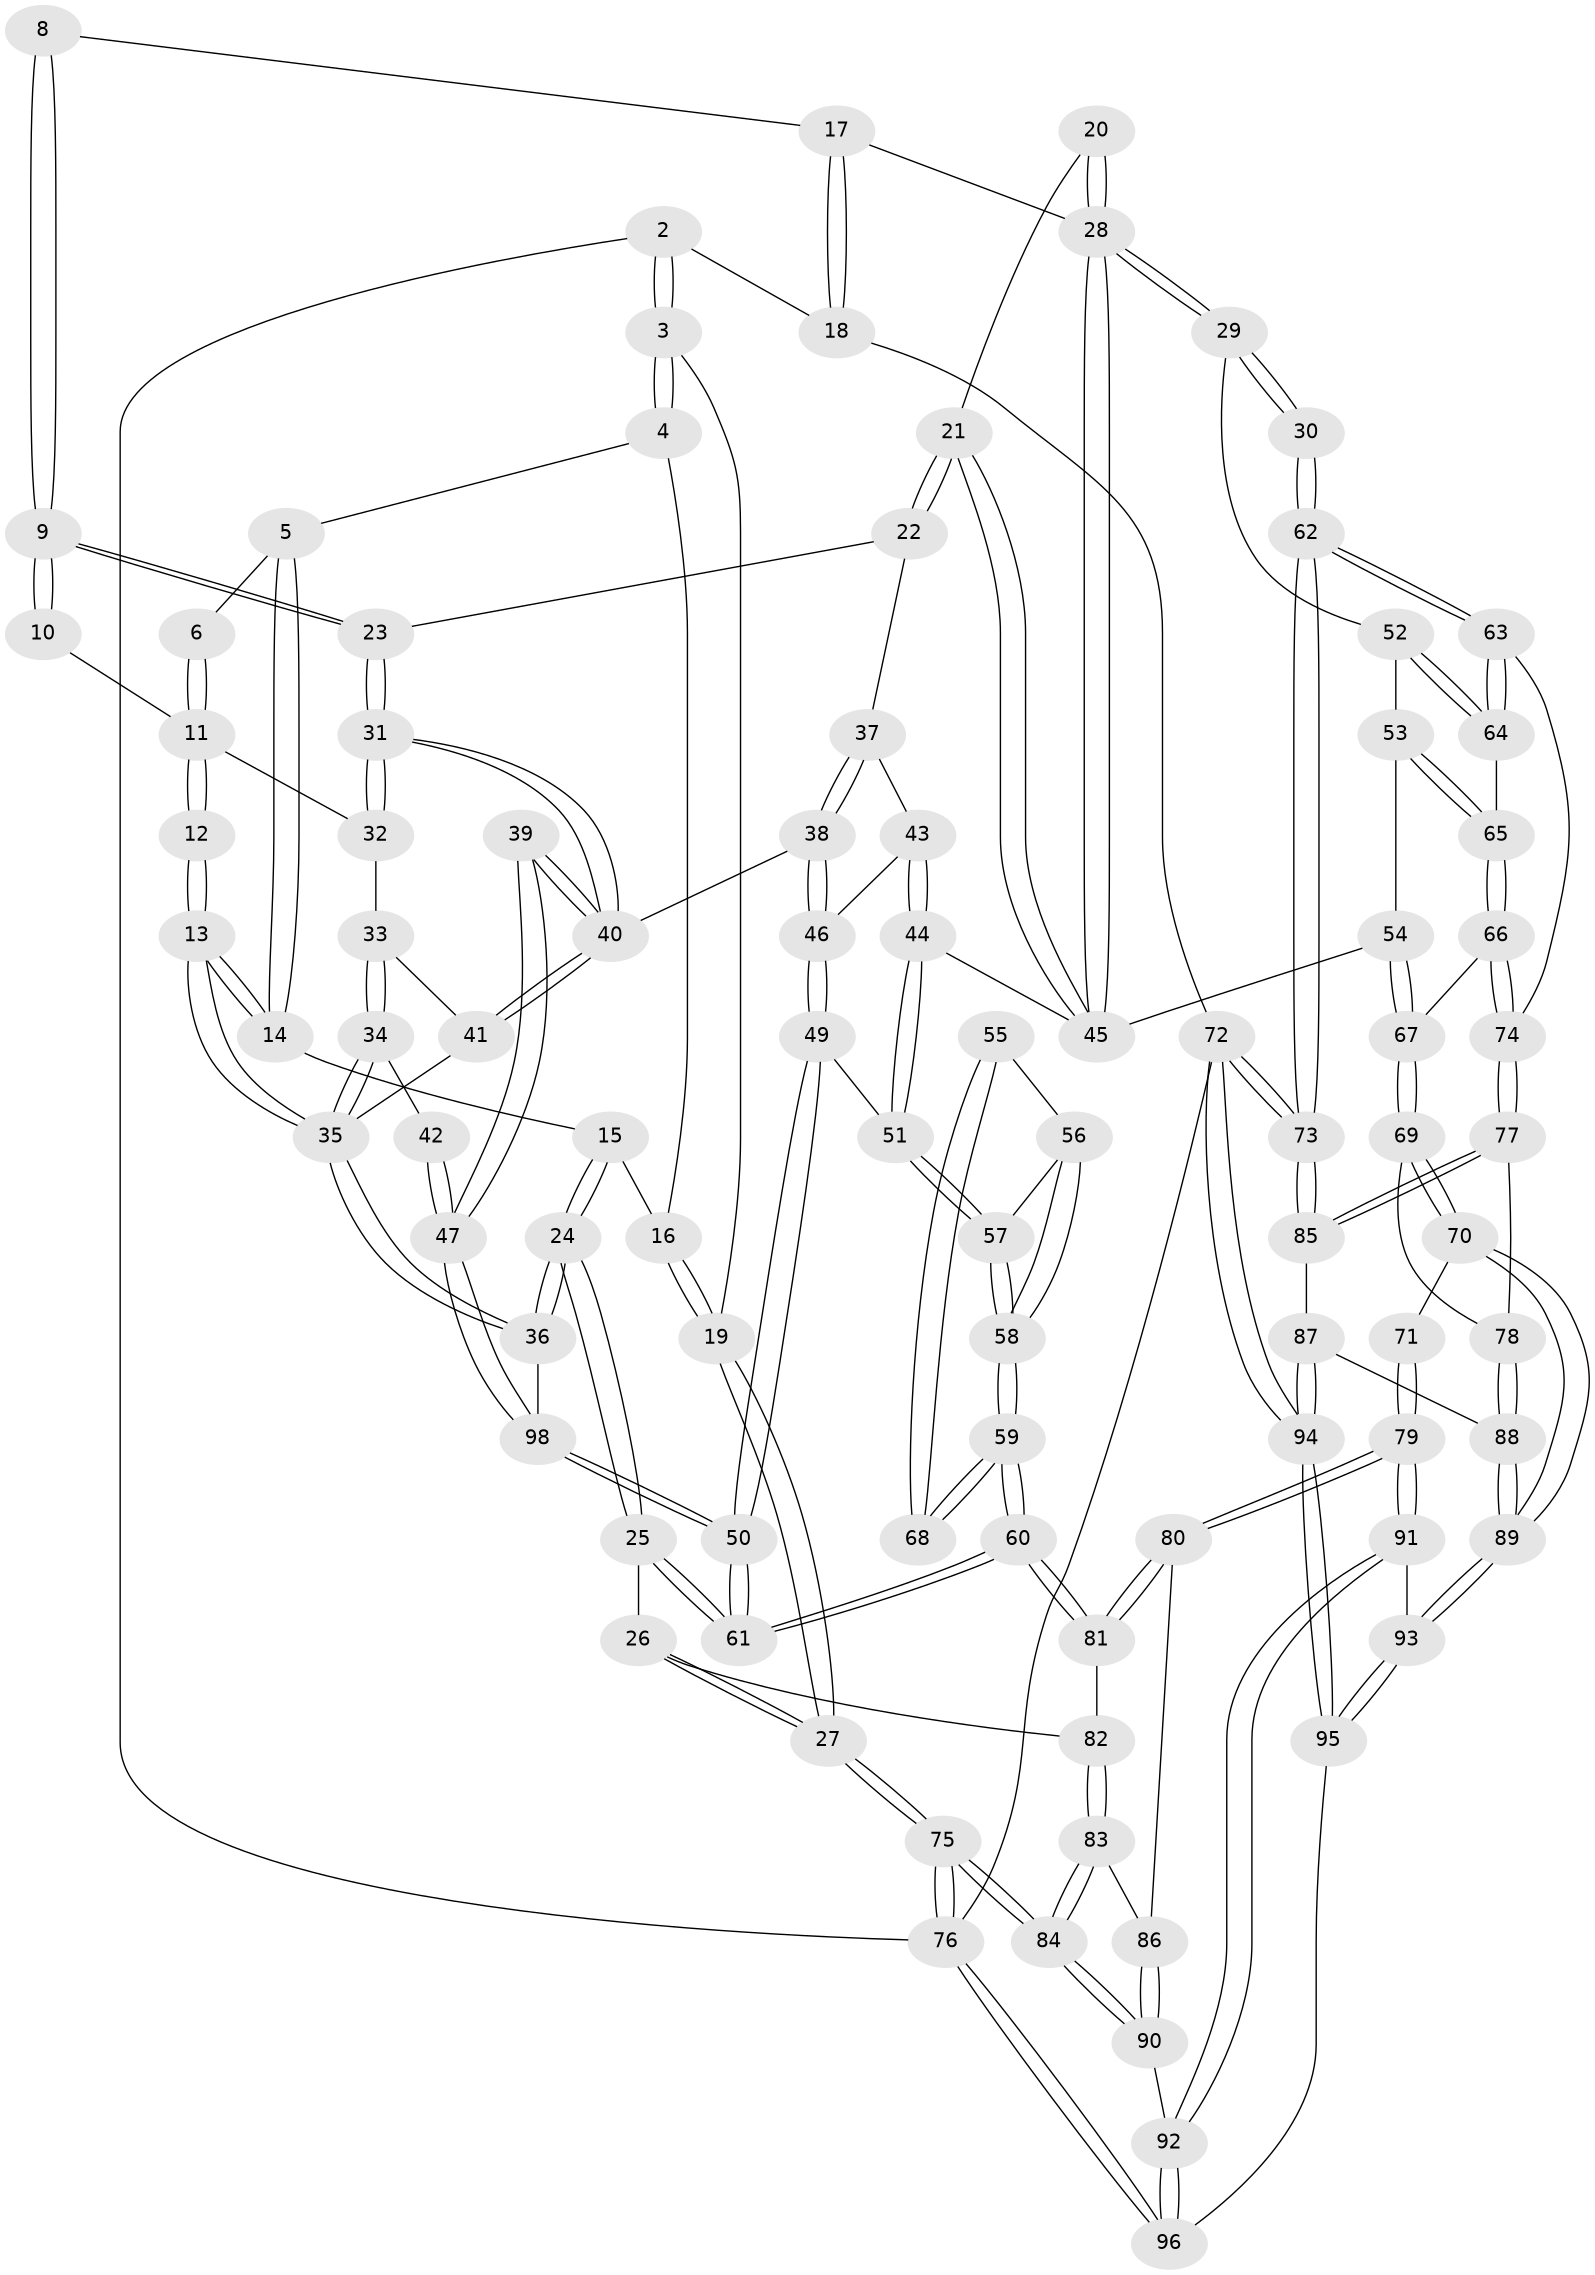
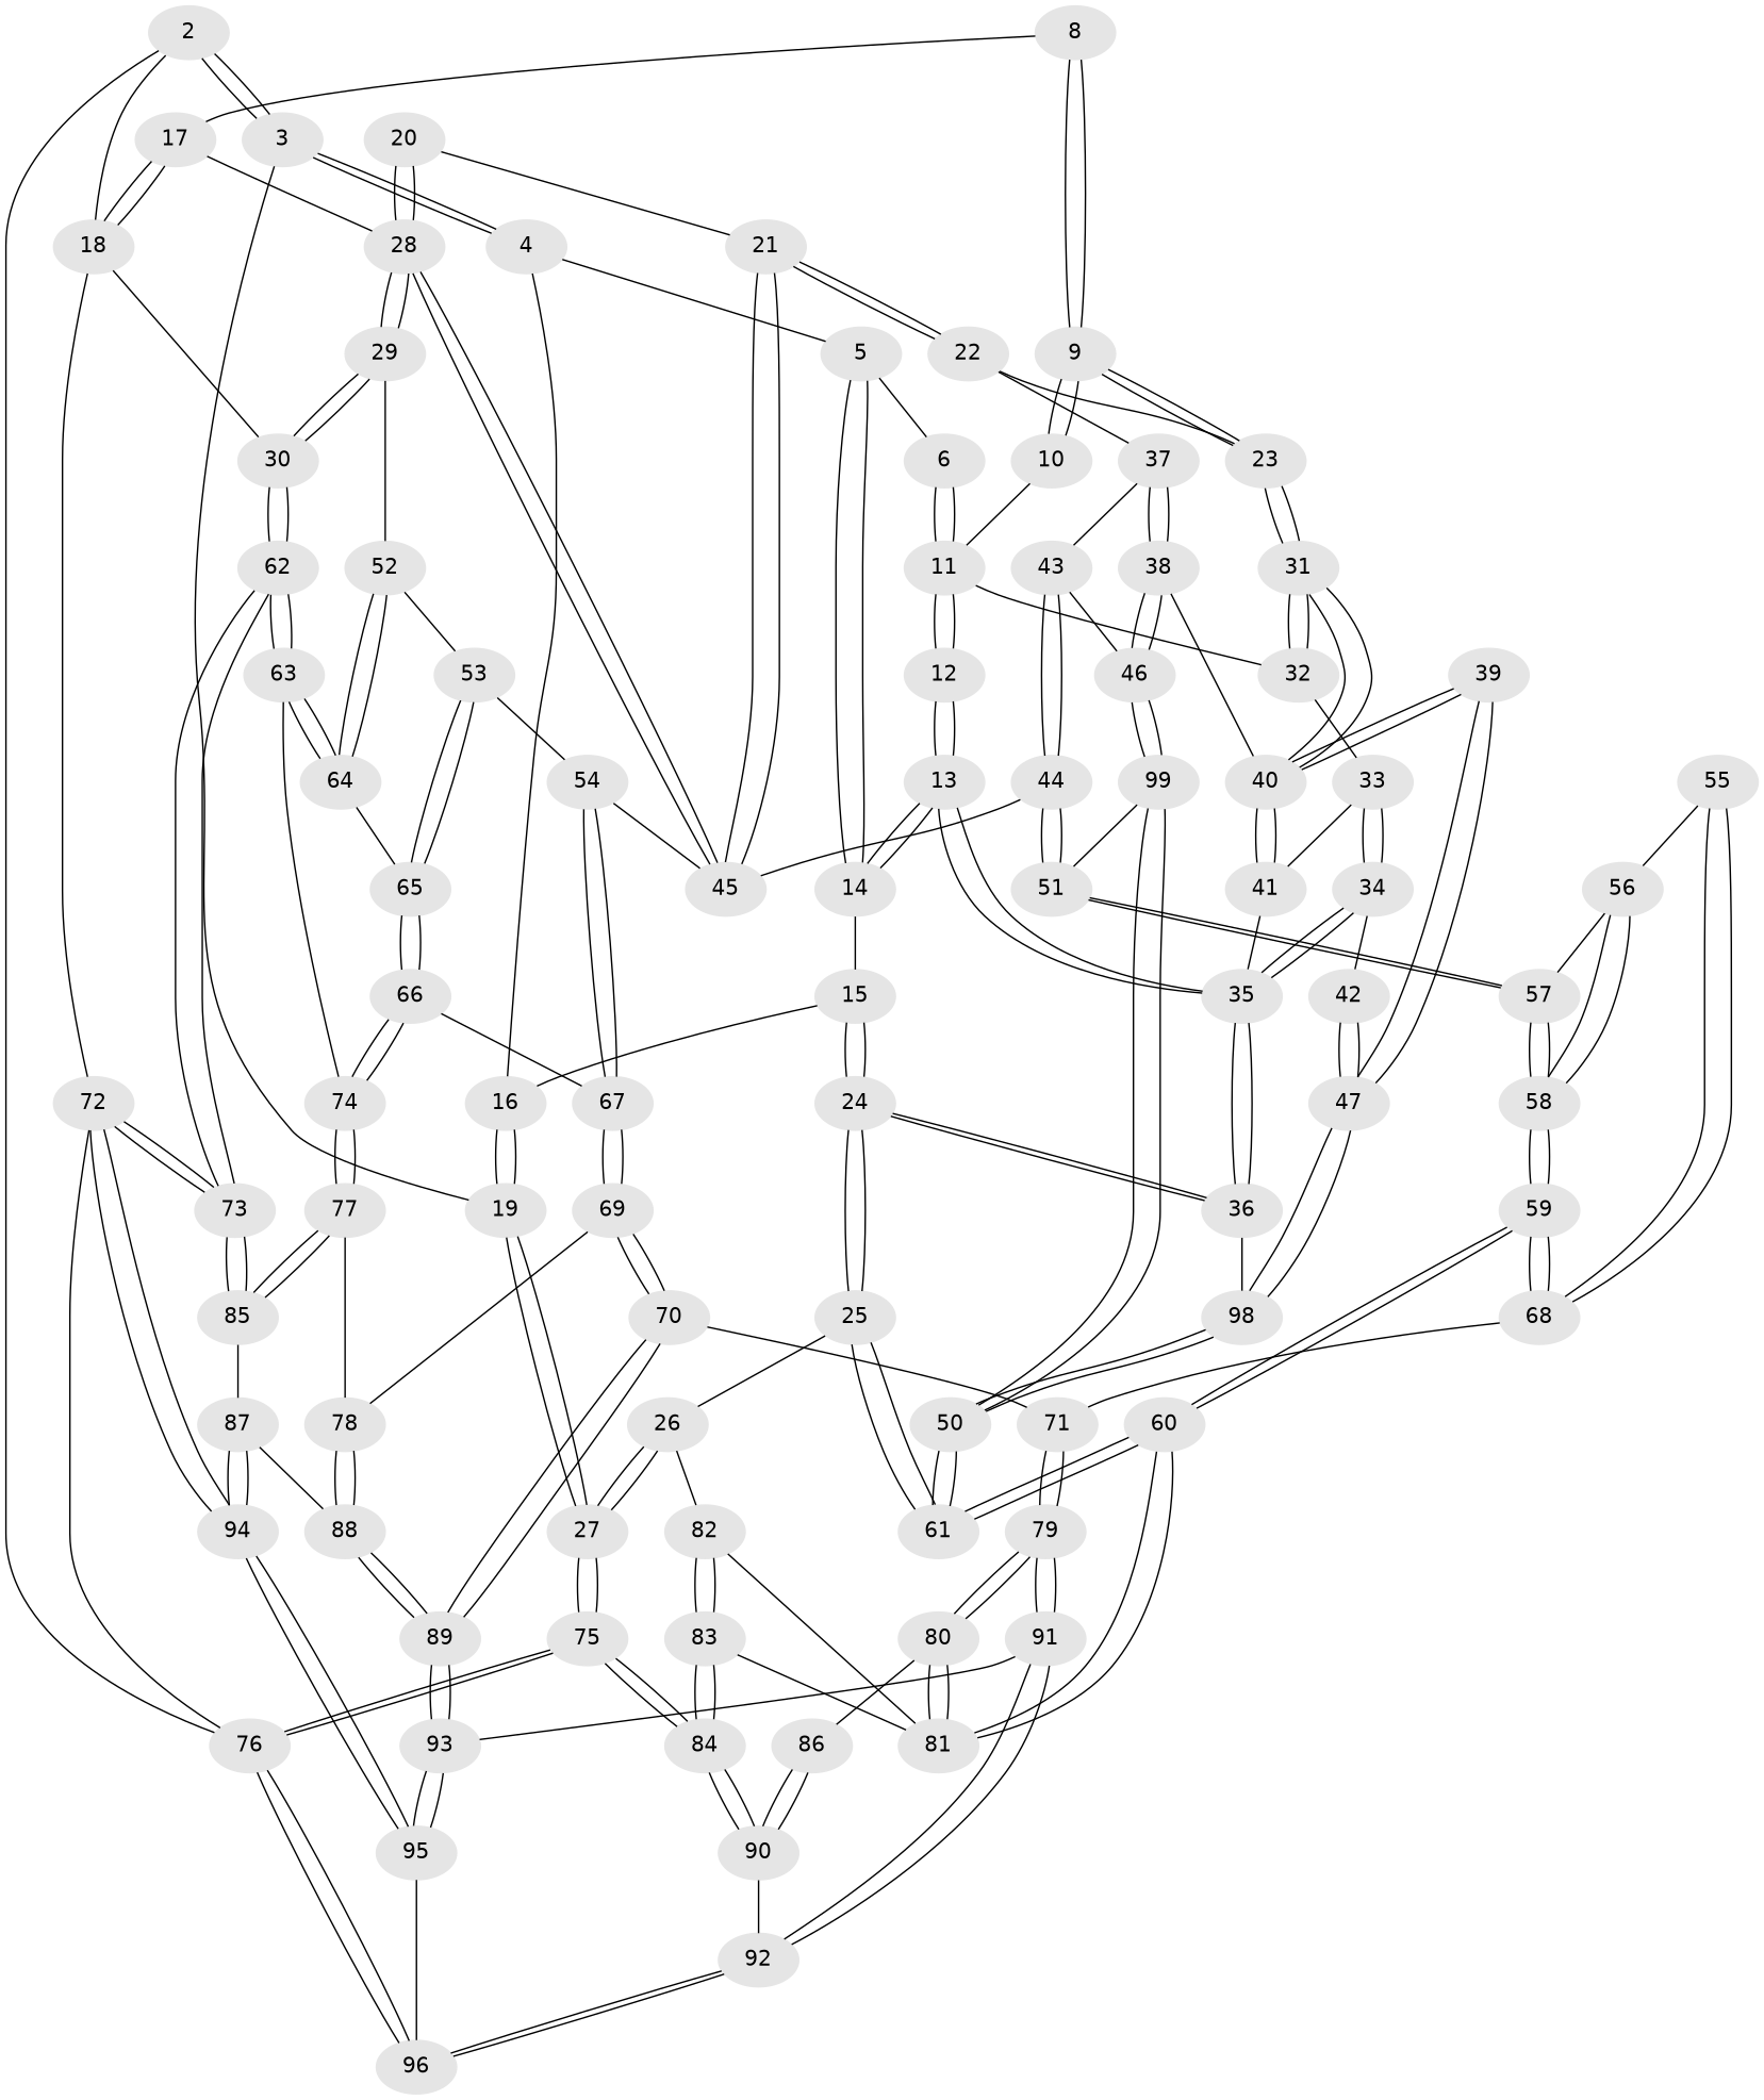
  graph {
    fontname="DejaVu Sans"
    node [color=gray90 fontname="DejaVu Sans" style=filled]
    edge [fontname="DejaVu Sans"]
    2
    3
    18
    76
    8
    9
    17
    4
    19
    30
    72
    96
    5
    16
    27
    6
    14
    11
    15
    12
    32
    10
    23
    28
    31
    13
    35
    33
    36
    24
    25
    20
    21
    62
    73
    94
    75
    22
    45
    29
    37
    38
    43
    40
    26
    61
    n47 [label=98]
    82
    83
    84
    52
    53
    64
    63
    41
    34
    42
    47
    50
    46
    44
    39
-   49
+   49 [label=99]
    51
    57
    58
    54
    65
    67
    66
    55
    56
    68
    69
    71
    59
    60
    81
    74
    85
    77
    70
    78
    79
    89
    88
    93
    80
    91
    95
    87
    90
    86
    92
    2 -- 3
    2 -- 3
    2 -- 18
    2 -- 76
    3 -- 4
    3 -- 4
    3 -- 19
+   18 -- 30
    18 -- 72
    76 -- 96
    76 -- 96
    8 -- 9
    8 -- 9
    8 -- 17
    9 -- 10
    9 -- 10
    9 -- 23
    9 -- 23
    17 -- 18
    17 -- 18
    17 -- 28
    4 -- 5
    4 -- 16
    19 -- 27
    19 -- 27
    30 -- 62
    30 -- 62
    72 -- 76
    72 -- 73
    72 -- 73
    72 -- 94
    72 -- 94
    5 -- 6
    5 -- 14
    5 -- 14
    16 -- 19
    16 -- 19
    27 -- 75
    27 -- 75
    6 -- 11
    6 -- 11
    14 -- 15
    11 -- 12
    11 -- 12
    11 -- 32
    15 -- 16
    15 -- 24
    15 -- 24
    12 -- 13
    12 -- 13
    32 -- 33
    10 -- 11
    23 -- 31
    23 -- 31
    28 -- 45
    28 -- 45
    28 -- 29
    28 -- 29
    31 -- 32
    31 -- 32
    31 -- 40
    31 -- 40
    13 -- 14
    13 -- 14
    13 -- 35
    13 -- 35
    35 -- 36
    35 -- 36
    33 -- 41
    33 -- 34
    33 -- 34
    36 -- n47
    24 -- 36
    24 -- 36
    24 -- 25
    24 -- 25
    25 -- 26
    25 -- 61
    25 -- 61
    20 -- 28
    20 -- 28
    20 -- 21
    21 -- 22
    21 -- 22
    21 -- 45
    21 -- 45
    62 -- 73
    62 -- 73
    62 -- 63
    62 -- 63
    73 -- 85
    73 -- 85
    94 -- 95
    94 -- 95
    75 -- 76
    75 -- 76
    75 -- 84
    75 -- 84
    22 -- 23
    22 -- 37
    29 -- 30
    29 -- 30
    29 -- 52
    37 -- 38
    37 -- 38
    37 -- 43
    38 -- 40
    38 -- 46
    38 -- 46
    43 -- 46
    43 -- 44
    43 -- 44
    40 -- 41
    40 -- 41
    26 -- 27
    26 -- 27
    26 -- 82
    n47 -- 50
    n47 -- 50
    82 -- 83
    82 -- 83
    83 -- 84
    83 -- 84
-   83 -- 86
+   83 -- 81
    84 -- 90
    84 -- 90
    52 -- 53
    52 -- 64
    52 -- 64
    53 -- 54
    53 -- 65
    53 -- 65
    64 -- 65
    63 -- 64
    63 -- 64
    63 -- 74
    41 -- 35
    34 -- 35
    34 -- 35
    34 -- 42
    42 -- 47
    42 -- 47
    47 -- n47
    47 -- n47
    50 -- 61
    50 -- 61
    46 -- 49
    46 -- 49
    44 -- 45
    44 -- 51
    44 -- 51
    39 -- 40
    39 -- 40
    39 -- 47
    39 -- 47
    49 -- 50
    49 -- 50
    49 -- 51
    51 -- 57
    51 -- 57
    57 -- 58
    57 -- 58
    58 -- 59
    58 -- 59
    54 -- 45
    54 -- 67
    54 -- 67
    65 -- 66
    65 -- 66
    67 -- 69
    67 -- 69
    66 -- 67
    66 -- 74
    66 -- 74
    55 -- 56
    55 -- 68
    55 -- 68
    56 -- 57
    56 -- 58
    56 -- 58
+   68 -- 71
    69 -- 70
    69 -- 70
    69 -- 78
    71 -- 79
    71 -- 79
    59 -- 68
    59 -- 68
    59 -- 60
    59 -- 60
    60 -- 61
    60 -- 61
    60 -- 81
    60 -- 81
    81 -- 82
    74 -- 77
    74 -- 77
    85 -- 87
    77 -- 85
    77 -- 85
    77 -- 78
    70 -- 71
    70 -- 89
    70 -- 89
    78 -- 88
    78 -- 88
    79 -- 80
    79 -- 80
    79 -- 91
    79 -- 91
    89 -- 93
    89 -- 93
    88 -- 89
    88 -- 89
    93 -- 95
    93 -- 95
    80 -- 81
    80 -- 81
    80 -- 86
    91 -- 93
    91 -- 92
    91 -- 92
    95 -- 96
    87 -- 94
    87 -- 94
    87 -- 88
    90 -- 92
    86 -- 90
    86 -- 90
    92 -- 96
    92 -- 96
  }
